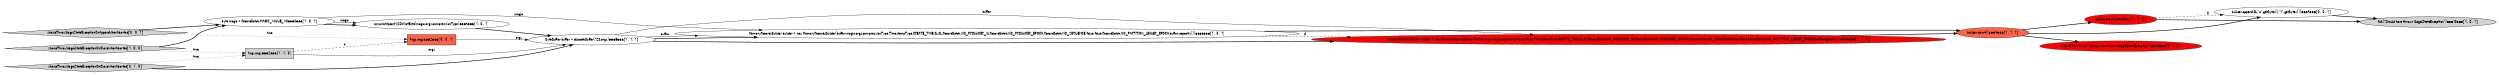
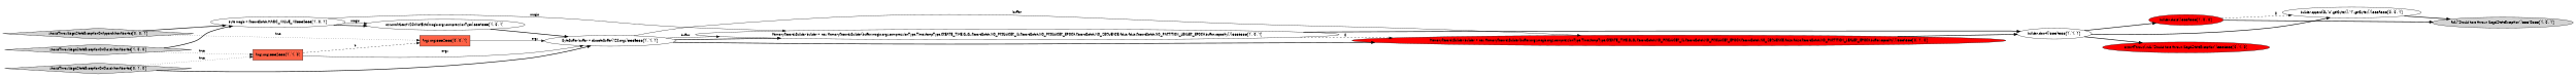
  digraph {
    fontname="Patrick Hand"
    rankdir=LR
    node [fillcolor=white fontname="Patrick Hand" shape=ellipse style=filled]
    edge [fontname="Patrick Hand" style=bold]
    n1 [label="builder.append(0L,\"a\".getBytes(),\"1\".getBytes())@@@9@@@['0', '0', '1']"]
    n2 [fillcolor=lightgray label="fail(\"Should have thrown IllegalStateException\")@@@10@@@['1', '0', '1']"]
-   n3 [fillcolor=lightgray label="Args args@@@2@@@['1', '1', '0']" shape=box]
+   n3 [fillcolor=tomato label="Args args@@@2@@@['1', '1', '0']" shape=box]
    n4 [label="ByteBuffer buffer = allocateBuffer(128,args)@@@5@@@['1', '1', '1']"]
    n5 [fillcolor=tomato label="Args args@@@2@@@['0', '0', '1']" shape=box]
    n6 [label="MemoryRecordsBuilder builder = new MemoryRecordsBuilder(buffer,magic,args.compressionType,TimestampType.CREATE_TIME,0L,0L,RecordBatch.NO_PRODUCER_ID,RecordBatch.NO_PRODUCER_EPOCH,RecordBatch.NO_SEQUENCE,false,false,RecordBatch.NO_PARTITION_LEADER_EPOCH,buffer.capacity())@@@6@@@['1', '0', '1']"]
    n7 [fillcolor=red label="MemoryRecordsBuilder builder = new MemoryRecordsBuilder(buffer,args.magic,args.compressionType,TimestampType.CREATE_TIME,0L,0L,RecordBatch.NO_PRODUCER_ID,RecordBatch.NO_PRODUCER_EPOCH,RecordBatch.NO_SEQUENCE,false,false,RecordBatch.NO_PARTITION_LEADER_EPOCH,buffer.capacity())@@@4@@@['0', '1', '0']"]
-   n8 [fillcolor=tomato label="builder.abort()@@@7@@@['1', '1', '1']"]
+   n8 [label="builder.abort()@@@7@@@['1', '1', '1']"]
    n9 [fillcolor=red label="builder.close()@@@9@@@['1', '0', '0']"]
    n10 [fillcolor=red label="assertThrows(,null,\"Should have thrown IllegalStateException\")@@@6@@@['0', '1', '0']"]
    n11 [fillcolor=lightgray label="shouldThrowIllegalStateExceptionOnCloseWhenAborted['1', '0', '0']" shape=diamond]
    n12 [label="byte magic = RecordBatch.MAGIC_VALUE_V0@@@3@@@['1', '0', '1']"]
    n13 [label="assumeAtLeastV2OrNotZstd(magic,args.compressionType)@@@4@@@['1', '0', '1']"]
    n14 [fillcolor=lightgray label="shouldThrowIllegalStateExceptionOnAppendWhenAborted['0', '0', '1']" shape=diamond]
    n15 [fillcolor=lightgray label="shouldThrowIllegalStateExceptionOnCloseWhenAborted['0', '1', '0']" shape=diamond]
    n1 -> n2
    n3 -> n4 [label=args style=solid]
    n3 -> n5 [label=7 style=dashed]
    n4 -> n6
    n4 -> n6 [label=buffer style=solid]
    n4 -> n7
    n4 -> n7 [label=buffer style=solid]
    n5 -> n4 [label=args style=solid]
    n6 -> n7 [label=0 style=dashed]
    n6 -> n8
    n7 -> n8
    n8 -> n1
    n8 -> n9
    n8 -> n10
    n9 -> n1 [label=0 style=dashed]
    n9 -> n2
    n11 -> n3 [label=true style=dotted]
    n11 -> n12
    n12 -> n6 [label=magic style=solid]
    n12 -> n13
    n12 -> n13 [label=magic style=solid]
    n13 -> n4
    n14 -> n5 [label=true style=dotted]
    n14 -> n12
    n15 -> n3 [label=true style=dotted]
    n15 -> n4
  }
